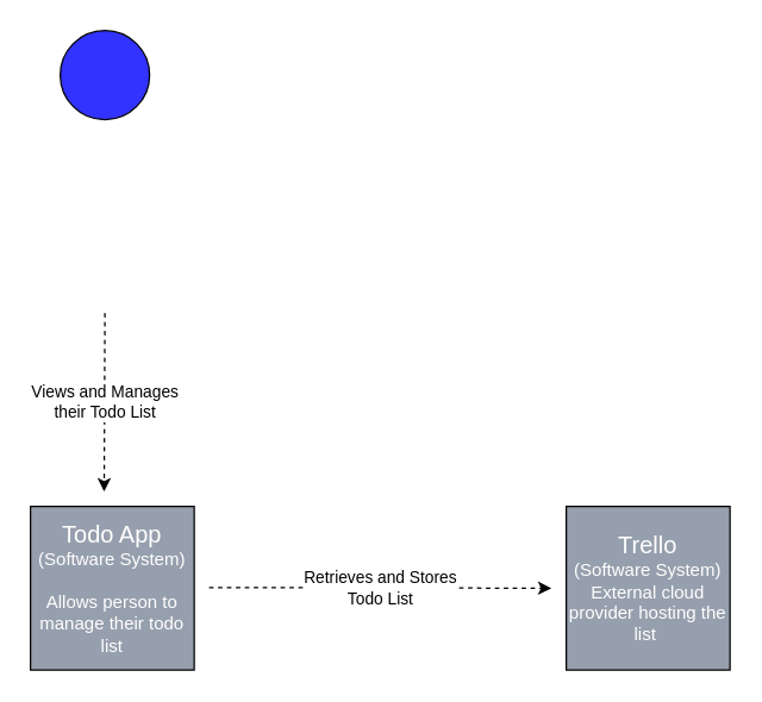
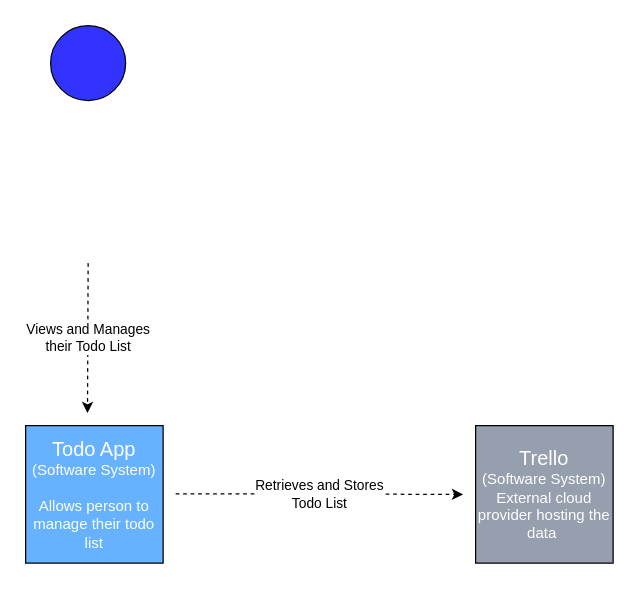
  <mxCell id="0" />
  <mxCell id="1" parent="0" />
  <mxCell id="2" value="" style="ellipse;whiteSpace=wrap;html=1;aspect=fixed;fillColor=#3333FF;" vertex="1" parent="1"><mxGeometry x="40" y="20" width="60" height="60" as="geometry" /></mxCell>
- <mxCell id="3" value="&lt;font color=&quot;#ffffff&quot;&gt;&lt;font style=&quot;font-size: 16px&quot;&gt;Trello&lt;/font&gt;&lt;br&gt;(Software System)&lt;br&gt;External cloud provider hosting the list&amp;nbsp;&lt;br&gt;&lt;/font&gt;" style="whiteSpace=wrap;html=1;aspect=fixed;fillColor=#969FAD;" vertex="1" parent="1"><mxGeometry x="380" y="340" width="110" height="110" as="geometry" /></mxCell>
- <mxCell id="4" value="&lt;font color=&quot;#ffffff&quot;&gt;&lt;font style=&quot;font-size: 16px&quot;&gt;Todo App&lt;/font&gt;&lt;br&gt;(Software System)&lt;br&gt;&lt;/font&gt;&lt;br&gt;&lt;font color=&quot;#ffffff&quot;&gt;Allows person to manage their todo list&lt;/font&gt;" style="whiteSpace=wrap;html=1;aspect=fixed;fillColor=#969fad;" vertex="1" parent="1"><mxGeometry x="20" y="340" width="110" height="110" as="geometry" /></mxCell>
+ <mxCell id="3" value="&lt;font color=&quot;#ffffff&quot;&gt;&lt;font style=&quot;font-size: 16px&quot;&gt;Trello&lt;/font&gt;&lt;br&gt;(Software System)&lt;br&gt;External cloud provider hosting the data&amp;nbsp;&lt;br&gt;&lt;/font&gt;" style="whiteSpace=wrap;html=1;aspect=fixed;fillColor=#969FAD;" vertex="1" parent="1"><mxGeometry x="380" y="340" width="110" height="110" as="geometry" /></mxCell>
+ <mxCell id="4" value="&lt;font color=&quot;#ffffff&quot;&gt;&lt;font style=&quot;font-size: 16px&quot;&gt;Todo App&lt;/font&gt;&lt;br&gt;(Software System)&lt;br&gt;&lt;/font&gt;&lt;br&gt;&lt;font color=&quot;#ffffff&quot;&gt;Allows person to manage their todo list&lt;/font&gt;" style="whiteSpace=wrap;html=1;aspect=fixed;fillColor=#66B2FF;" vertex="1" parent="1"><mxGeometry x="20" y="340" width="110" height="110" as="geometry" /></mxCell>
  <mxCell id="5" value="Views and Manages &lt;br&gt;their Todo List" style="endArrow=classic;html=1;dashed=1;" edge="1" parent="1"><mxGeometry width="50" height="50" relative="1" as="geometry"><mxPoint x="70" y="210" as="sourcePoint" /><mxPoint x="69.5" y="330" as="targetPoint" /></mxGeometry></mxCell>
  <mxCell id="6" value="Retrieves and Stores &lt;br&gt;Todo List" style="endArrow=classic;html=1;dashed=1;" edge="1" parent="1"><mxGeometry width="50" height="50" relative="1" as="geometry"><mxPoint x="140" y="394.5" as="sourcePoint" /><mxPoint x="370" y="395" as="targetPoint" /></mxGeometry></mxCell>
